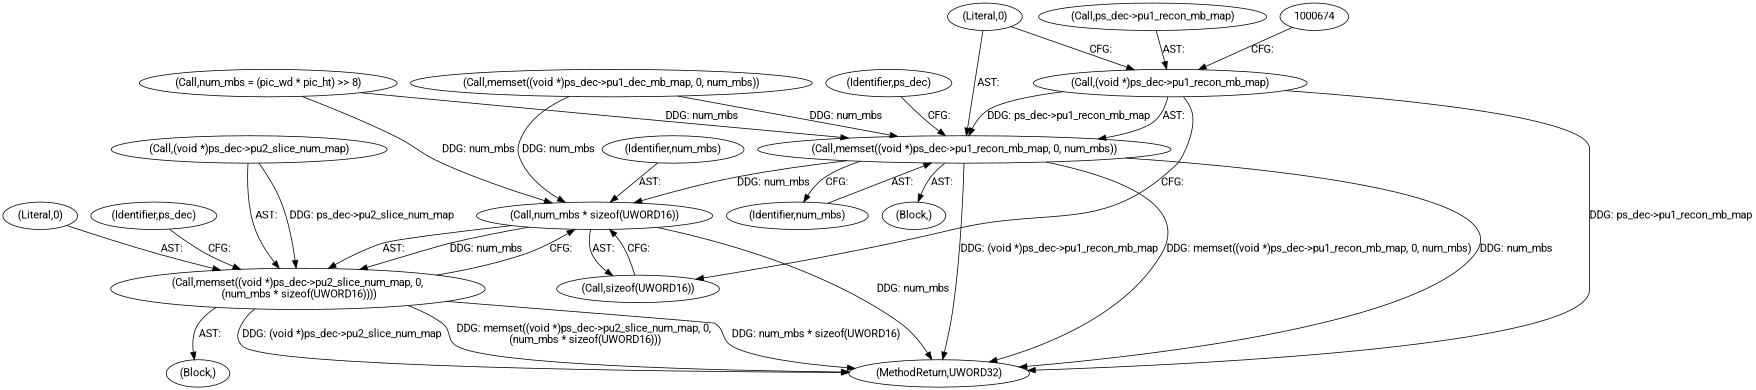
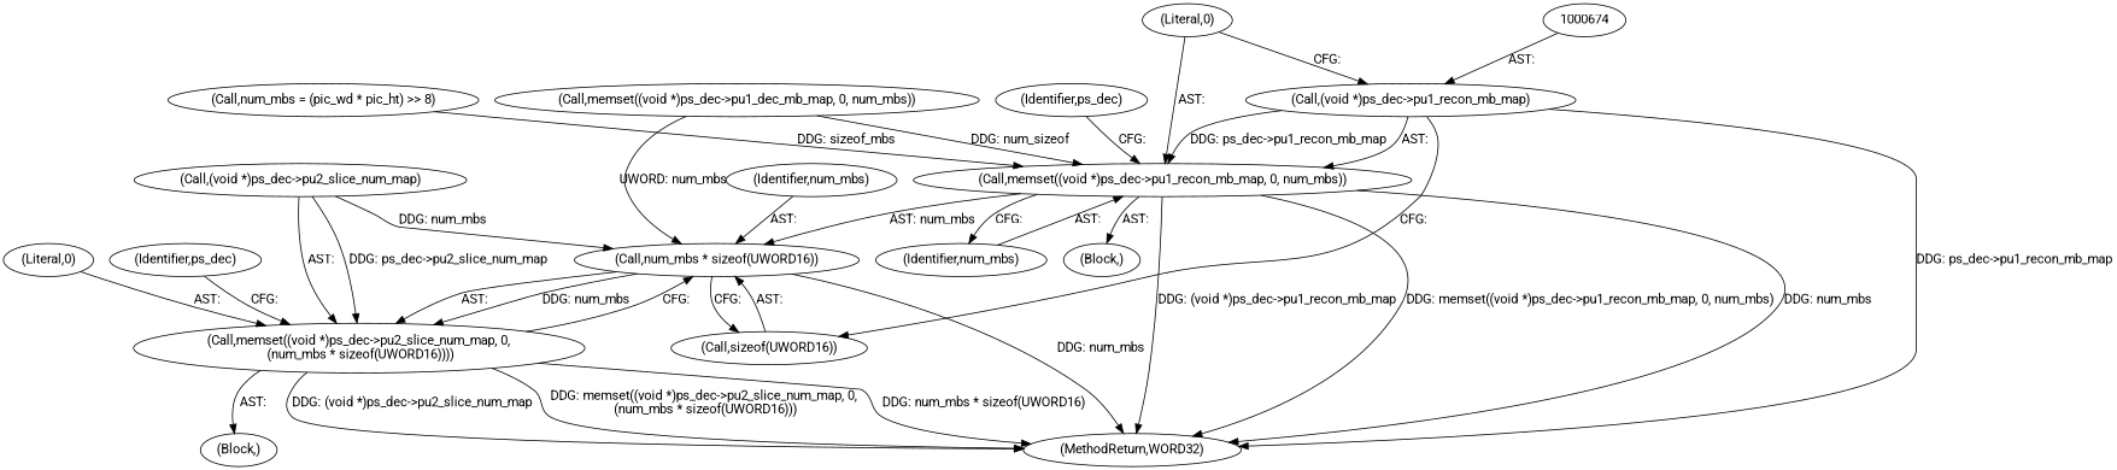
  digraph {
    fontname=Roboto
    node [fontname=Roboto]
    edge [fontname=Roboto]
    n1 [label="(Call,(void *)ps_dec->pu1_recon_mb_map)"]
    n2 [label="(Call,memset((void *)ps_dec->pu1_recon_mb_map, 0, num_mbs))"]
-   n3 [label="(MethodReturn,UWORD32)"]
+   n3 [label="(MethodReturn,WORD32)"]
    n4 [label="(Call,sizeof(UWORD16))"]
    n5 [label="(Call,num_mbs * sizeof(UWORD16))"]
    n6 [label="(Identifier,num_mbs)"]
    n7 [label="(Block,)"]
-   n8 [label="(Call,ps_dec->pu1_recon_mb_map)"]
    n9 [label="(Call,memset((void *)ps_dec->pu2_slice_num_map, 0,\n (num_mbs * sizeof(UWORD16))))"]
    n10 [label="(Block,)"]
    n11 [label="(Call,num_mbs = (pic_wd * pic_ht) >> 8)"]
    n12 [label="(Identifier,ps_dec)"]
    n13 [label="(Literal,0)"]
    n14 [label="(Literal,0)"]
    n15 [label="(Identifier,num_mbs)"]
    n16 [label="(Identifier,ps_dec)"]
    n17 [label="(Call,memset((void *)ps_dec->pu1_dec_mb_map, 0, num_mbs))"]
    n18 [label="(Call,(void *)ps_dec->pu2_slice_num_map)"]
    n19 [label=1000674]
    n1 -> n2 [label="AST: "]
    n1 -> n2 [label="DDG: ps_dec->pu1_recon_mb_map"]
    n1 -> n3 [label="DDG: ps_dec->pu1_recon_mb_map"]
    n1 -> n4 [label="CFG: "]
    n2 -> n3 [label="DDG: (void *)ps_dec->pu1_recon_mb_map"]
    n2 -> n3 [label="DDG: memset((void *)ps_dec->pu1_recon_mb_map, 0, num_mbs)"]
    n2 -> n3 [label="DDG: num_mbs"]
-   n2 -> n5 [label="DDG: num_mbs"]
+   n2 -> n5 [label="AST: num_mbs"]
    n2 -> n6 [label="CFG: "]
    n2 -> n7 [label="AST: "]
-   n4 -> n5 [label="CFG: "]
+   n4 -> n5 [label="AST: "]
    n5 -> n3 [label="DDG: num_mbs"]
-   n5 -> n4 [label="AST: "]
+   n5 -> n4 [label="CFG: "]
    n5 -> n9 [label="AST: "]
    n5 -> n9 [label="DDG: num_mbs"]
    n6 -> n2 [label="AST: "]
-   n8 -> n1 [label="AST: "]
    n9 -> n3 [label="DDG: num_mbs * sizeof(UWORD16)"]
    n9 -> n3 [label="DDG: (void *)ps_dec->pu2_slice_num_map"]
    n9 -> n3 [label="DDG: memset((void *)ps_dec->pu2_slice_num_map, 0,\n (num_mbs * sizeof(UWORD16)))"]
    n9 -> n5 [label="CFG: "]
    n9 -> n10 [label="AST: "]
-   n11 -> n2 [label="DDG: num_mbs"]
-   n11 -> n5 [label="DDG: num_mbs"]
+   n11 -> n2 [label="DDG: sizeof_mbs"]
+   n18 -> n5 [label="DDG: num_mbs"]
    n12 -> n2 [label="CFG: "]
    n13 -> n1 [label="CFG: "]
    n13 -> n2 [label="AST: "]
    n14 -> n9 [label="AST: "]
    n15 -> n5 [label="AST: "]
    n16 -> n9 [label="CFG: "]
-   n17 -> n2 [label="DDG: num_mbs"]
-   n17 -> n5 [label="DDG: num_mbs"]
+   n17 -> n2 [label="DDG: num_sizeof"]
+   n17 -> n5 [label="UWORD: num_mbs"]
    n18 -> n9 [label="AST: "]
    n18 -> n9 [label="DDG: ps_dec->pu2_slice_num_map"]
-   n19 -> n1 [label="CFG: "]
+   n19 -> n1 [label="AST: "]
  }
